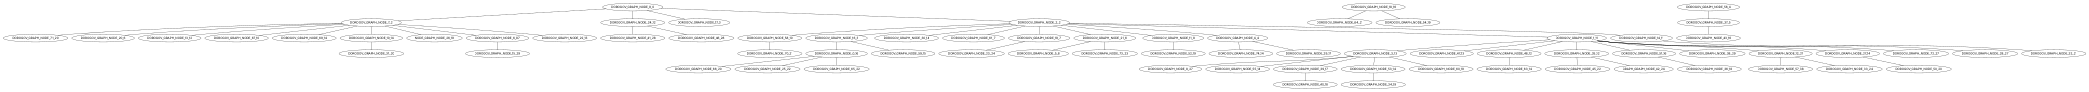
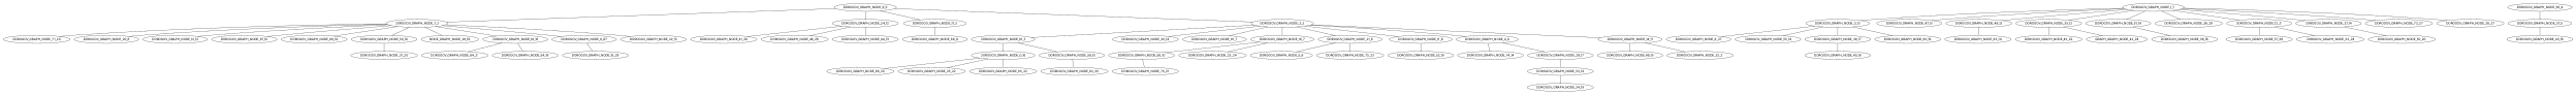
  graph {
    fontname=Inter
    node [fontname=Inter]
    edge [fontname=Inter weight=14]
    DOROGOV_GRAPH_NODE_9_0
    DOROGOV_GRAPH_NODE_7_2
    DOROGOV_GRAPH_NODE_24_12
    DOROGOV_GRAPH_NODE_17_3
    DOROGOV_GRAPH_NODE_2_2
    DOROGOV_GRAPH_NODE_71_20
    DOROGOV_GRAPH_NODE_20_6
    DOROGOV_GRAPH_NODE_13_12
    DOROGOV_GRAPH_NODE_67_10
    DOROGOV_GRAPH_NODE_69_14
-   DOROGOV_GRAPH_NODE_10_14
+   DOROGOV_GRAPH_NODE_10_14 [label=DOROGOV_GRAPH_NODE_50_14]
    n12 [label=NODE_GRAPH_NODE_26_19]
    DOROGOV_GRAPH_NODE_18_16
    n14 [label=DOROGOV_GRAPH_NODE_6_87]
    DOROGOV_GRAPH_NODE_22_13
    DOROGOV_GRAPH_NODE_41_28
    DOROGOV_GRAPH_NODE_46_28
+   DOROGOV_GRAPH_NODE_44_13
+   DOROGOV_GRAPH_NODE_68_9
    DOROGOV_GRAPH_NODE_58_10
    DOROGOV_GRAPH_NODE_16_3
    DOROGOV_GRAPH_NODE_30_14
    DOROGOV_GRAPH_NODE_61_7
    DOROGOV_GRAPH_NODE_19_7
    DOROGOV_GRAPH_NODE_21_6
    DOROGOV_GRAPH_NODE_11_8
    DOROGOV_GRAPH_NODE_4_4
    DOROGOV_GRAPH_NODE_1_11
    DOROGOV_GRAPH_NODE_14_11
    DOROGOV_GRAPH_NODE_31_20
    DOROGOV_GRAPH_NODE_64_21
    DOROGOV_GRAPH_NODE_54_19
    DOROGOV_GRAPH_NODE_15_29
    DOROGOV_GRAPH_NODE_70_21
    DOROGOV_GRAPH_NODE_0_16
    DOROGOV_GRAPH_NODE_59_15
    DOROGOV_GRAPH_NODE_23_24
    DOROGOV_GRAPH_NODE_5_8
    DOROGOV_GRAPH_NODE_73_23
    DOROGOV_GRAPH_NODE_52_19
    DOROGOV_GRAPH_NODE_74_14
    DOROGOV_GRAPH_NODE_29_17
    DOROGOV_GRAPH_NODE_3_13
    DOROGOV_GRAPH_NODE_47_13
    DOROGOV_GRAPH_NODE_48_12
    DOROGOV_GRAPH_NODE_35_12
    DOROGOV_GRAPH_NODE_51_16
    DOROGOV_GRAPH_NODE_38_29
    DOROGOV_GRAPH_NODE_12_21
    DOROGOV_GRAPH_NODE_27_14
    DOROGOV_GRAPH_NODE_72_27
    DOROGOV_GRAPH_NODE_28_27
    DOROGOV_GRAPH_NODE_56_4
    DOROGOV_GRAPH_NODE_37_5
+   DOROGOV_GRAPH_NODE_49_15
    DOROGOV_GRAPH_NODE_32_21
    DOROGOV_GRAPH_NODE_66_20
    DOROGOV_GRAPH_NODE_25_22
    DOROGOV_GRAPH_NODE_65_22
+   DOROGOV_GRAPH_NODE_62_20
    DOROGOV_GRAPH_NODE_8_27
    DOROGOV_GRAPH_NODE_55_14
    DOROGOV_GRAPH_NODE_39_17
    DOROGOV_GRAPH_NODE_53_14
    DOROGOV_GRAPH_NODE_60_19
    DOROGOV_GRAPH_NODE_63_14
    DOROGOV_GRAPH_NODE_45_22
    n68 [label=GRAPH_GRAPH_NODE_42_24]
    DOROGOV_GRAPH_NODE_36_18
    DOROGOV_GRAPH_NODE_57_38
    DOROGOV_GRAPH_NODE_33_24
    DOROGOV_GRAPH_NODE_50_20
    DOROGOV_GRAPH_NODE_43_16
    DOROGOV_GRAPH_NODE_40_18
    DOROGOV_GRAPH_NODE_34_19
    DOROGOV_GRAPH_NODE_9_0 -- DOROGOV_GRAPH_NODE_7_2
    DOROGOV_GRAPH_NODE_9_0 -- DOROGOV_GRAPH_NODE_24_12 [weight=9]
    DOROGOV_GRAPH_NODE_9_0 -- DOROGOV_GRAPH_NODE_17_3 [weight=10]
    DOROGOV_GRAPH_NODE_9_0 -- DOROGOV_GRAPH_NODE_2_2 [weight=8]
    DOROGOV_GRAPH_NODE_7_2 -- DOROGOV_GRAPH_NODE_71_20
    DOROGOV_GRAPH_NODE_7_2 -- DOROGOV_GRAPH_NODE_20_6 [weight=7]
    DOROGOV_GRAPH_NODE_7_2 -- DOROGOV_GRAPH_NODE_13_12 [weight=1]
    DOROGOV_GRAPH_NODE_7_2 -- DOROGOV_GRAPH_NODE_67_10
    DOROGOV_GRAPH_NODE_7_2 -- DOROGOV_GRAPH_NODE_69_14 [weight=9]
    DOROGOV_GRAPH_NODE_7_2 -- DOROGOV_GRAPH_NODE_10_14 [weight=11]
    DOROGOV_GRAPH_NODE_7_2 -- n12 [weight=12]
+   DOROGOV_GRAPH_NODE_7_2 -- DOROGOV_GRAPH_NODE_18_16 [weight=4]
    DOROGOV_GRAPH_NODE_7_2 -- n14 [weight=16]
    DOROGOV_GRAPH_NODE_7_2 -- DOROGOV_GRAPH_NODE_22_13 [weight=10]
    DOROGOV_GRAPH_NODE_24_12 -- DOROGOV_GRAPH_NODE_41_28 [weight=7]
    DOROGOV_GRAPH_NODE_24_12 -- DOROGOV_GRAPH_NODE_46_28 [weight=9]
-   DOROGOV_GRAPH_NODE_2_2 -- DOROGOV_GRAPH_NODE_58_10 [weight=4]
+   DOROGOV_GRAPH_NODE_24_12 -- DOROGOV_GRAPH_NODE_44_13
+   DOROGOV_GRAPH_NODE_17_3 -- DOROGOV_GRAPH_NODE_68_9
+   DOROGOV_GRAPH_NODE_19_7 -- DOROGOV_GRAPH_NODE_58_10 [weight=4]
    DOROGOV_GRAPH_NODE_2_2 -- DOROGOV_GRAPH_NODE_16_3 [weight=6]
    DOROGOV_GRAPH_NODE_2_2 -- DOROGOV_GRAPH_NODE_30_14 [weight=19]
    DOROGOV_GRAPH_NODE_2_2 -- DOROGOV_GRAPH_NODE_61_7 [weight=11]
    DOROGOV_GRAPH_NODE_2_2 -- DOROGOV_GRAPH_NODE_19_7 [weight=13]
    DOROGOV_GRAPH_NODE_2_2 -- DOROGOV_GRAPH_NODE_21_6 [weight=7]
    DOROGOV_GRAPH_NODE_2_2 -- DOROGOV_GRAPH_NODE_11_8 [weight=3]
    DOROGOV_GRAPH_NODE_2_2 -- DOROGOV_GRAPH_NODE_4_4 [weight=18]
-   DOROGOV_GRAPH_NODE_2_2 -- DOROGOV_GRAPH_NODE_1_11 [weight=3]
    DOROGOV_GRAPH_NODE_2_2 -- DOROGOV_GRAPH_NODE_14_11 [weight=11]
    DOROGOV_GRAPH_NODE_10_14 -- DOROGOV_GRAPH_NODE_31_20 [weight=17]
    DOROGOV_GRAPH_NODE_18_16 -- DOROGOV_GRAPH_NODE_64_21 [weight=8]
    DOROGOV_GRAPH_NODE_18_16 -- DOROGOV_GRAPH_NODE_54_19 [weight=8]
    n14 -- DOROGOV_GRAPH_NODE_15_29 [weight=3]
    DOROGOV_GRAPH_NODE_58_10 -- DOROGOV_GRAPH_NODE_70_21 [weight=1]
    DOROGOV_GRAPH_NODE_16_3 -- DOROGOV_GRAPH_NODE_0_16 [weight=19]
    DOROGOV_GRAPH_NODE_16_3 -- DOROGOV_GRAPH_NODE_59_15 [weight=1]
    DOROGOV_GRAPH_NODE_19_7 -- DOROGOV_GRAPH_NODE_23_24 [weight=1]
    DOROGOV_GRAPH_NODE_21_6 -- DOROGOV_GRAPH_NODE_5_8
    DOROGOV_GRAPH_NODE_21_6 -- DOROGOV_GRAPH_NODE_73_23 [weight=10]
    DOROGOV_GRAPH_NODE_11_8 -- DOROGOV_GRAPH_NODE_52_19 [weight=18]
    DOROGOV_GRAPH_NODE_4_4 -- DOROGOV_GRAPH_NODE_74_14 [weight=4]
    DOROGOV_GRAPH_NODE_4_4 -- DOROGOV_GRAPH_NODE_29_17 [weight=7]
    DOROGOV_GRAPH_NODE_1_11 -- DOROGOV_GRAPH_NODE_3_13 [weight=12]
    DOROGOV_GRAPH_NODE_1_11 -- DOROGOV_GRAPH_NODE_47_13 [weight=11]
    DOROGOV_GRAPH_NODE_1_11 -- DOROGOV_GRAPH_NODE_48_12 [weight=13]
    DOROGOV_GRAPH_NODE_1_11 -- DOROGOV_GRAPH_NODE_35_12 [weight=17]
    DOROGOV_GRAPH_NODE_1_11 -- DOROGOV_GRAPH_NODE_51_16 [weight=4]
    DOROGOV_GRAPH_NODE_1_11 -- DOROGOV_GRAPH_NODE_38_29 [weight=4]
    DOROGOV_GRAPH_NODE_1_11 -- DOROGOV_GRAPH_NODE_12_21 [weight=13]
    DOROGOV_GRAPH_NODE_1_11 -- DOROGOV_GRAPH_NODE_27_14
    DOROGOV_GRAPH_NODE_1_11 -- DOROGOV_GRAPH_NODE_72_27 [weight=17]
    DOROGOV_GRAPH_NODE_1_11 -- DOROGOV_GRAPH_NODE_28_27 [weight=9]
+   DOROGOV_GRAPH_NODE_14_11 -- DOROGOV_GRAPH_NODE_49_15 [weight=12]
    DOROGOV_GRAPH_NODE_14_11 -- DOROGOV_GRAPH_NODE_32_21 [weight=3]
    DOROGOV_GRAPH_NODE_0_16 -- DOROGOV_GRAPH_NODE_66_20 [weight=6]
    DOROGOV_GRAPH_NODE_0_16 -- DOROGOV_GRAPH_NODE_25_22 [weight=5]
    DOROGOV_GRAPH_NODE_0_16 -- DOROGOV_GRAPH_NODE_65_22
+   DOROGOV_GRAPH_NODE_59_15 -- DOROGOV_GRAPH_NODE_62_20 [weight=8]
    DOROGOV_GRAPH_NODE_3_13 -- DOROGOV_GRAPH_NODE_8_27 [weight=10]
    DOROGOV_GRAPH_NODE_3_13 -- DOROGOV_GRAPH_NODE_55_14 [weight=11]
    DOROGOV_GRAPH_NODE_3_13 -- DOROGOV_GRAPH_NODE_39_17 [weight=16]
-   DOROGOV_GRAPH_NODE_3_13 -- DOROGOV_GRAPH_NODE_53_14 [weight=3]
+   DOROGOV_GRAPH_NODE_29_17 -- DOROGOV_GRAPH_NODE_53_14 [weight=3]
    DOROGOV_GRAPH_NODE_3_13 -- DOROGOV_GRAPH_NODE_60_19 [weight=16]
    DOROGOV_GRAPH_NODE_48_12 -- DOROGOV_GRAPH_NODE_63_14 [weight=12]
    DOROGOV_GRAPH_NODE_35_12 -- DOROGOV_GRAPH_NODE_45_22
    DOROGOV_GRAPH_NODE_35_12 -- n68 [weight=3]
    DOROGOV_GRAPH_NODE_51_16 -- DOROGOV_GRAPH_NODE_36_18 [weight=12]
    DOROGOV_GRAPH_NODE_12_21 -- DOROGOV_GRAPH_NODE_57_38 [weight=15]
    DOROGOV_GRAPH_NODE_12_21 -- DOROGOV_GRAPH_NODE_33_24 [weight=5]
    DOROGOV_GRAPH_NODE_27_14 -- DOROGOV_GRAPH_NODE_50_20 [weight=7]
    DOROGOV_GRAPH_NODE_56_4 -- DOROGOV_GRAPH_NODE_37_5 [weight=16]
    DOROGOV_GRAPH_NODE_37_5 -- DOROGOV_GRAPH_NODE_43_16 [weight=6]
    DOROGOV_GRAPH_NODE_39_17 -- DOROGOV_GRAPH_NODE_40_18 [weight=8]
    DOROGOV_GRAPH_NODE_53_14 -- DOROGOV_GRAPH_NODE_34_19 [weight=4]
  }
